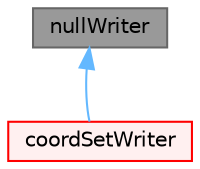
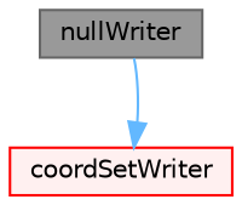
  digraph {
    node [fontname=Helvetica fontsize=10 shape=box style=filled]
    n1 [color=gray40 fillcolor=grey60 fontcolor=black height=0.2 label=nullWriter width=0.4]
    n2 [color=red fillcolor="#FFF0F0" height=0.2 label=coordSetWriter width=0.4]
-   n1 -> n2 [color=steelblue1 dir=back fontname=Helvetica fontsize=10 labelfontname=Helvetica labelfontsize=10 style=solid]
+   n2 -> n1 [color=steelblue1 dir=back fontname=Helvetica fontsize=10 labelfontname=Helvetica labelfontsize=10 style=solid]
  }
